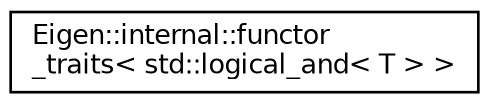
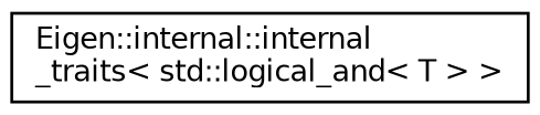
  digraph {
    rankdir=LR
-   n1 [color=black fillcolor=white fontname=Helvetica fontsize=10 height=0.2 label="Eigen::internal::functor\l_traits\< std::logical_and\< T \> \>" shape=record style=filled width=0.4]
+   n1 [color=black fillcolor=white fontname=Helvetica fontsize=10 height=0.2 label="Eigen::internal::internal\l_traits\< std::logical_and\< T \> \>" shape=record style=filled width=0.4]
  }
